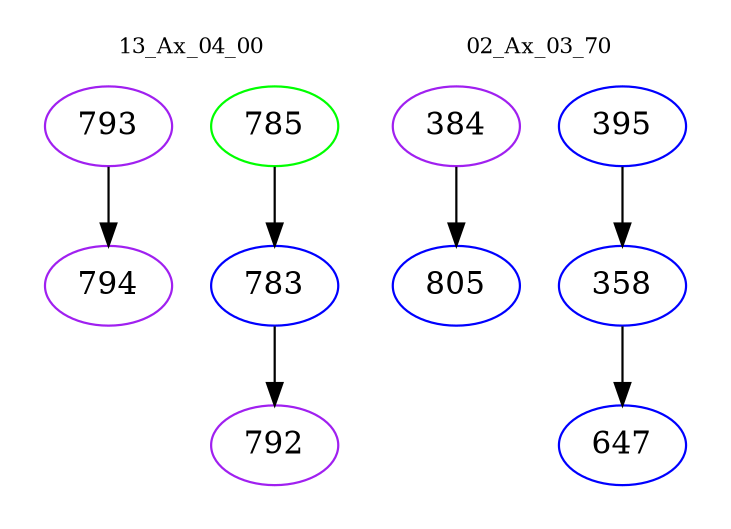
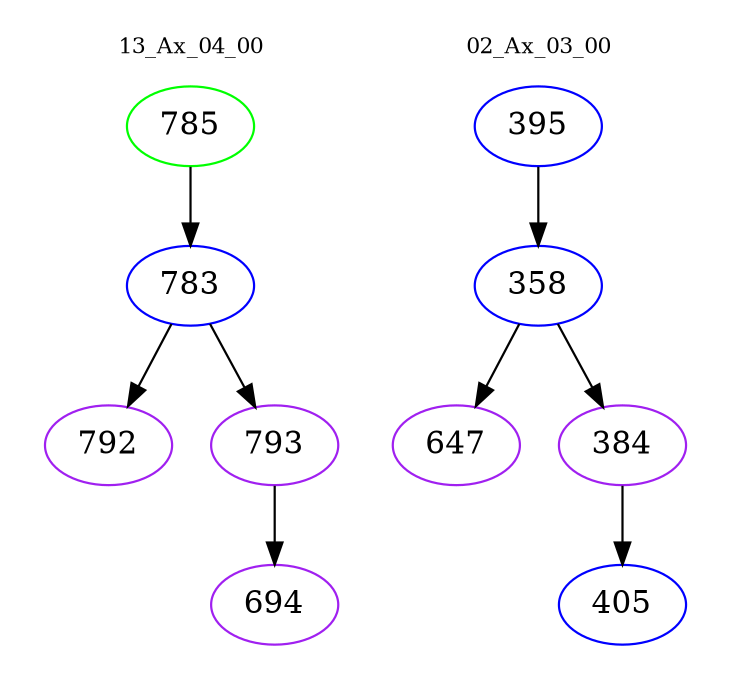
  digraph {
    node [color=blue]
    edge [color=black]
    n1 [color=green label=785]
    n2 [label=783]
    n3 [color=purple label=792]
    n4 [color=purple label=793]
-   n5 [color=purple label=794]
+   n5 [color=purple label=694]
    n6 [label=395]
    n7 [label=358]
-   n8 [label=647]
+   n8 [color=purple label=647]
    n9 [color=purple label=384]
-   n10 [label=805]
+   n10 [label=405]
    subgraph cluster_1 {
      color=white
      fontsize=10
      label="13_Ax_04_00"
      n1
      n2
      n3
      n4
      n5
    }
    subgraph cluster_2 {
      color=white
      fontsize=10
-     label="02_Ax_03_70"
+     label="02_Ax_03_00"
      n6
      n7
      n8
      n9
      n10
    }
    n1 -> n2
    n2 -> n3
+   n2 -> n4
    n4 -> n5
    n6 -> n7
    n7 -> n8
+   n7 -> n9
    n9 -> n10
  }
